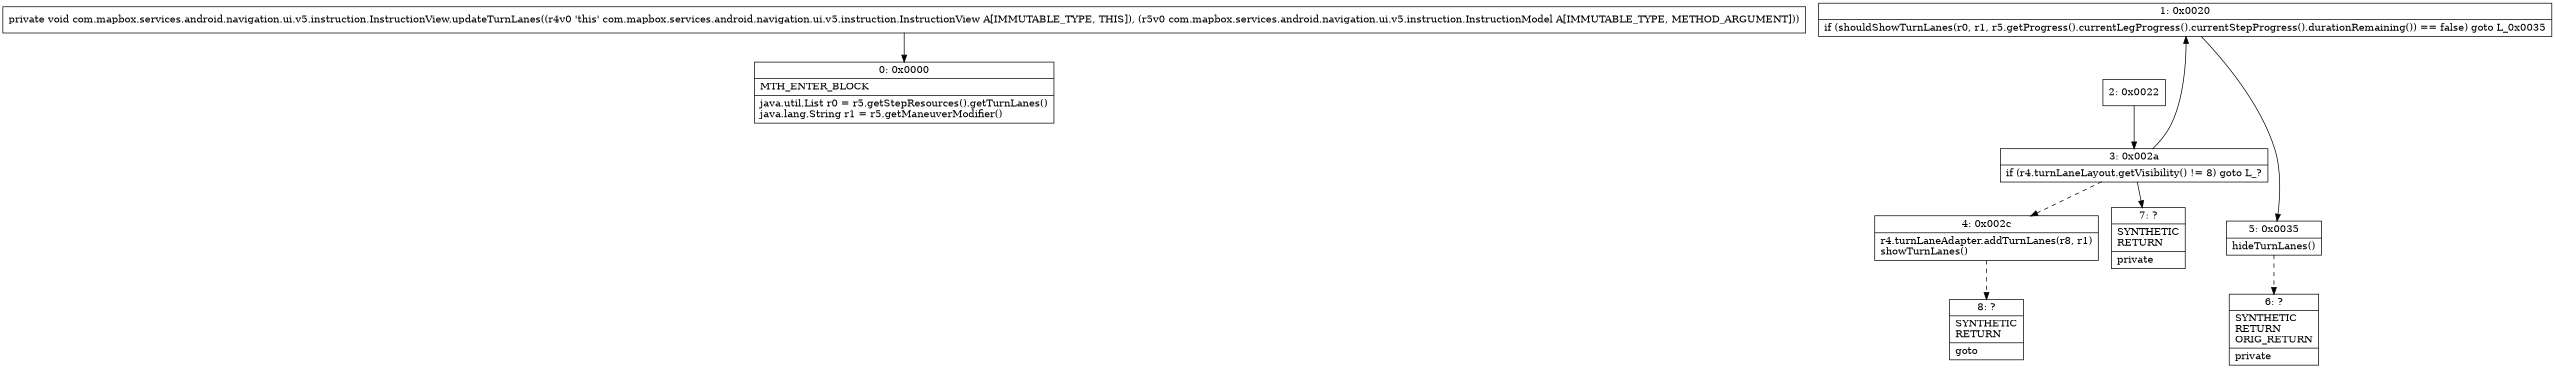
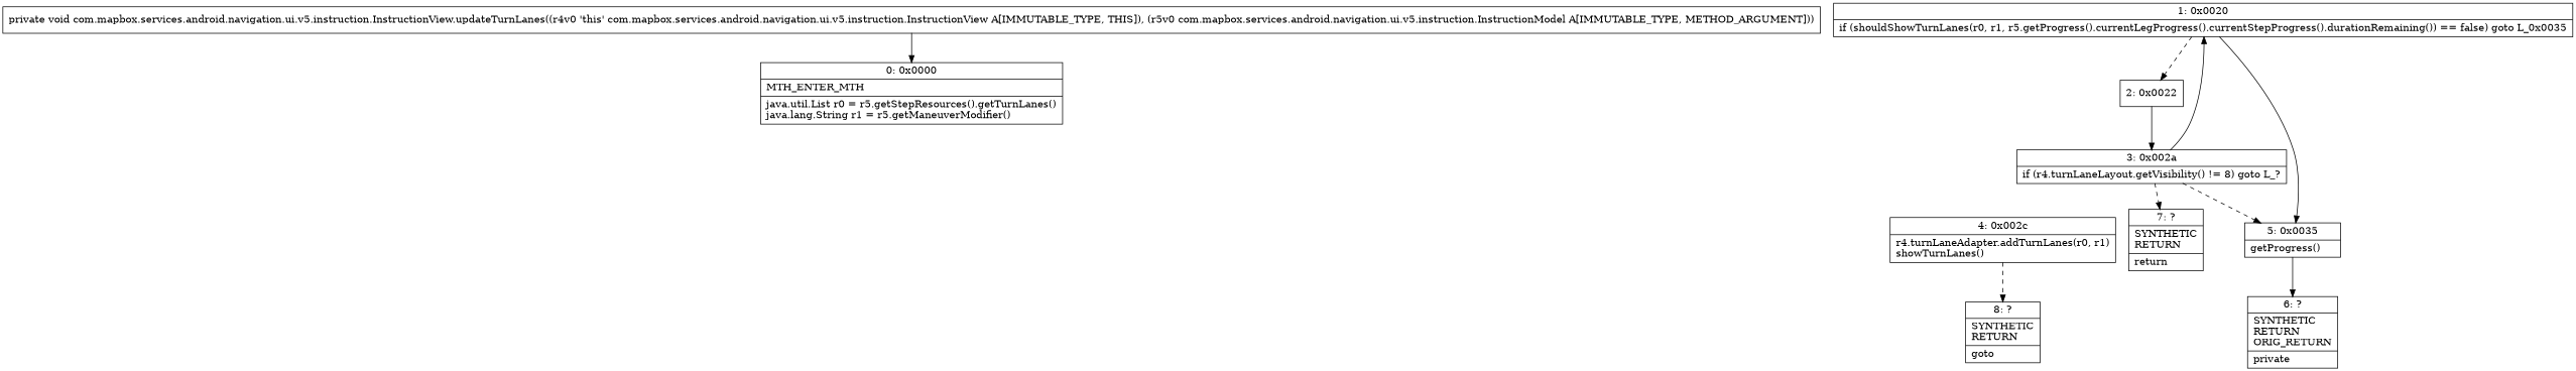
  digraph {
    node [shape=record]
-   n1 [label="{0\:\ 0x0000|MTH_ENTER_BLOCK\l|java.util.List r0 = r5.getStepResources().getTurnLanes()\ljava.lang.String r1 = r5.getManeuverModifier()\l}"]
+   n1 [label="{0\:\ 0x0000|MTH_ENTER_MTH\l|java.util.List r0 = r5.getStepResources().getTurnLanes()\ljava.lang.String r1 = r5.getManeuverModifier()\l}"]
    n2 [label="{1\:\ 0x0020|if (shouldShowTurnLanes(r0, r1, r5.getProgress().currentLegProgress().currentStepProgress().durationRemaining()) == false) goto L_0x0035\l}"]
    n3 [label="{2\:\ 0x0022}"]
-   n4 [label="{5\:\ 0x0035|hideTurnLanes()\l}"]
+   n4 [label="{5\:\ 0x0035|getProgress()\l}"]
    n5 [label="{3\:\ 0x002a|if (r4.turnLaneLayout.getVisibility() != 8) goto L_?\l}"]
    n6 [label="{6\:\ ?|SYNTHETIC\lRETURN\lORIG_RETURN\l|private\l}"]
-   n7 [label="{4\:\ 0x002c|r4.turnLaneAdapter.addTurnLanes(r8, r1)\lshowTurnLanes()\l}"]
-   n8 [label="{7\:\ ?|SYNTHETIC\lRETURN\l|private\l}"]
+   n7 [label="{4\:\ 0x002c|r4.turnLaneAdapter.addTurnLanes(r0, r1)\lshowTurnLanes()\l}"]
+   n8 [label="{7\:\ ?|SYNTHETIC\lRETURN\l|return\l}"]
    n9 [label="{8\:\ ?|SYNTHETIC\lRETURN\l|goto\l}"]
    n10 [label="{private void com.mapbox.services.android.navigation.ui.v5.instruction.InstructionView.updateTurnLanes((r4v0 'this' com.mapbox.services.android.navigation.ui.v5.instruction.InstructionView A[IMMUTABLE_TYPE, THIS]), (r5v0 com.mapbox.services.android.navigation.ui.v5.instruction.InstructionModel A[IMMUTABLE_TYPE, METHOD_ARGUMENT])) }"]
+   n2 -> n3 [style=dashed]
    n2 -> n4
    n3 -> n5
-   n4 -> n6 [style=dashed]
+   n4 -> n6
    n5 -> n2
-   n5 -> n7 [style=dashed]
-   n5 -> n8
+   n5 -> n4 [style=dashed]
+   n5 -> n8 [style=dashed]
    n7 -> n9 [style=dashed]
    n10 -> n1
  }
